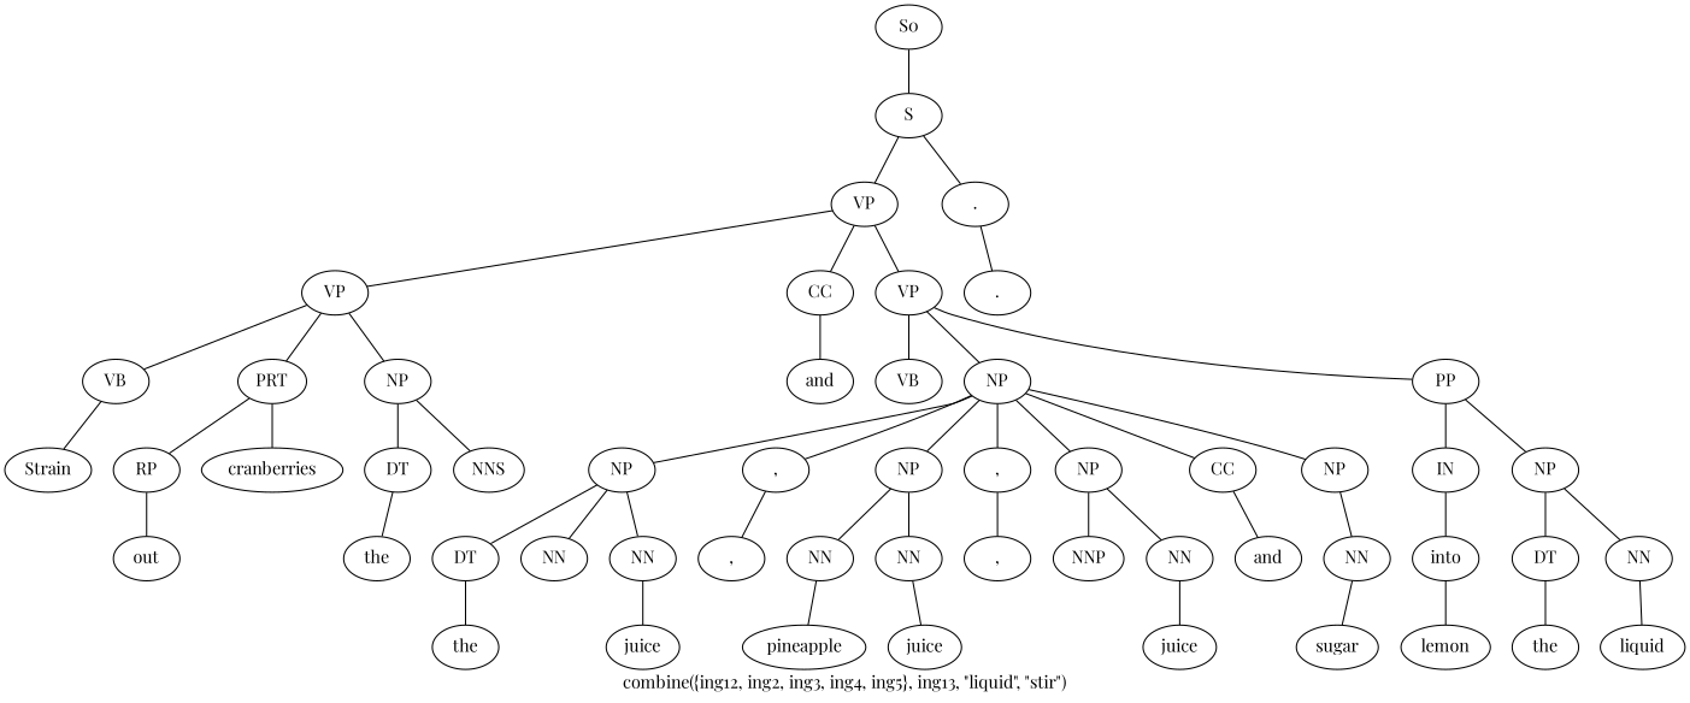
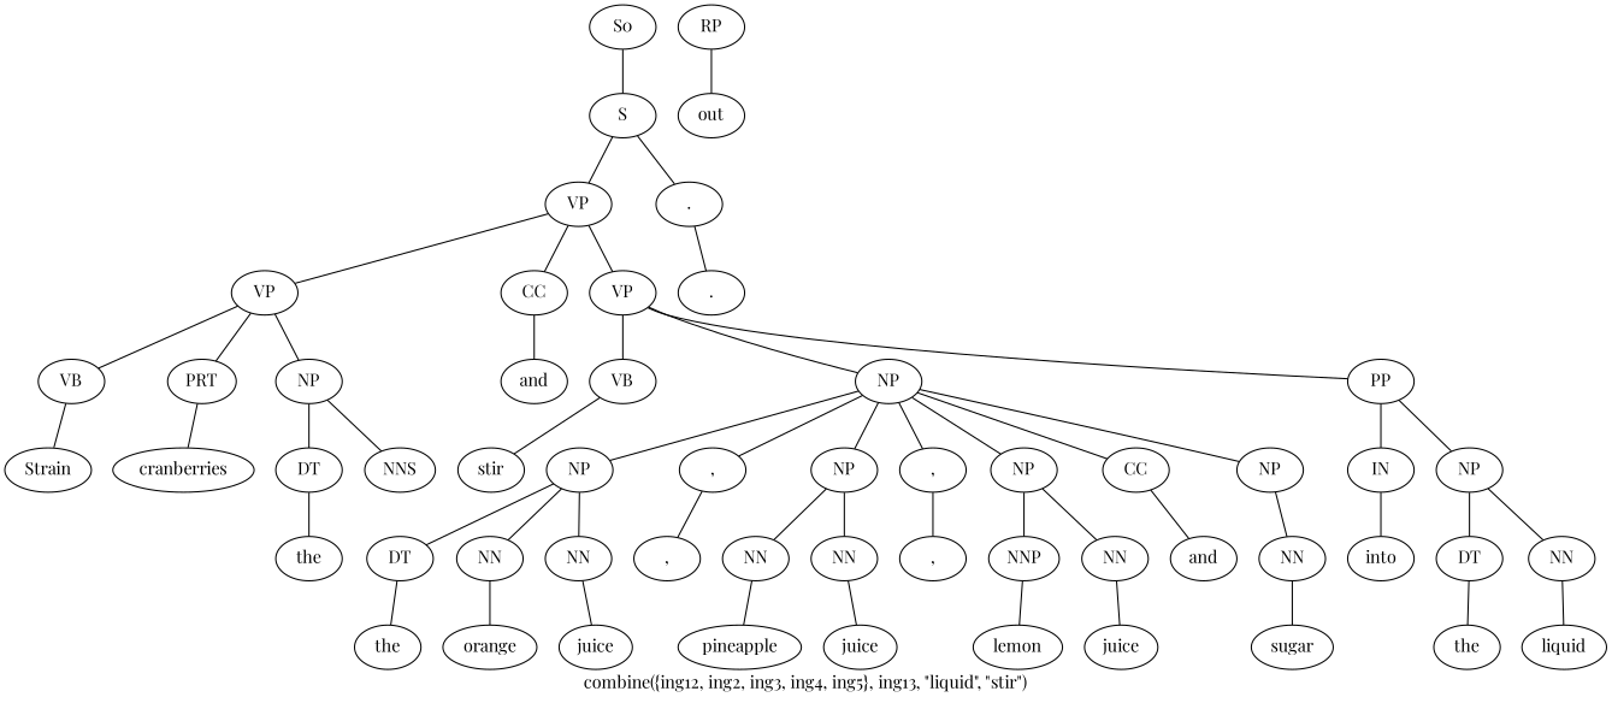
  graph {
    fontname="Playfair Display"
    label="combine({ing12, ing2, ing3, ing4, ing5}, ing13, \"liquid\", \"stir\")"
    node [fontname="Playfair Display"]
    edge [fontname="Playfair Display"]
    n1 [label=S0]
    n2 [label=S]
    n3 [label=VP]
    n4 [label="."]
    n5 [label=VP]
    n6 [label=CC]
    n7 [label=VP]
    n8 [label="."]
    n9 [label=VB]
    n10 [label=PRT]
    n11 [label=NP]
    n12 [label=and]
    n13 [label=VB]
    n14 [label=NP]
    n15 [label=PP]
    n16 [label=Strain]
    n17 [label=RP]
    n18 [label=cranberries]
    n19 [label=DT]
    n20 [label=NNS]
    n21 [label=out]
    n22 [label=the]
+   n23 [label=stir]
    n24 [label=NP]
    n25 [label=","]
    n26 [label=NP]
    n27 [label=","]
    n28 [label=NP]
    n29 [label=CC]
    n30 [label=NP]
    n31 [label=IN]
    n32 [label=NP]
    n33 [label=DT]
    n34 [label=NN]
    n35 [label=NN]
    n36 [label=","]
    n37 [label=NN]
    n38 [label=NN]
    n39 [label=","]
    n40 [label=NNP]
    n41 [label=NN]
    n42 [label=and]
    n43 [label=NN]
    n44 [label=the]
+   n45 [label=orange]
    n46 [label=juice]
    n47 [label=pineapple]
    n48 [label=juice]
    n49 [label=lemon]
    n50 [label=juice]
    n51 [label=sugar]
    n52 [label=into]
    n53 [label=DT]
    n54 [label=NN]
    n55 [label=the]
    n56 [label=liquid]
    n1 -- n2
    n2 -- n3
    n2 -- n4
    n3 -- n5
    n3 -- n6
    n3 -- n7
    n4 -- n8
    n5 -- n9
    n5 -- n10
    n5 -- n11
    n6 -- n12
    n7 -- n13
    n7 -- n14
    n7 -- n15
    n9 -- n16
-   n10 -- n17
    n10 -- n18
    n11 -- n19
    n11 -- n20
+   n13 -- n23
    n14 -- n24
    n14 -- n25
    n14 -- n26
    n14 -- n27
    n14 -- n28
    n14 -- n29
    n14 -- n30
    n15 -- n31
    n15 -- n32
    n17 -- n21
    n19 -- n22
    n24 -- n33
    n24 -- n34
    n24 -- n35
    n25 -- n36
    n26 -- n37
    n26 -- n38
    n27 -- n39
    n28 -- n40
    n28 -- n41
    n29 -- n42
    n30 -- n43
    n31 -- n52
    n32 -- n53
    n32 -- n54
    n33 -- n44
+   n34 -- n45
    n35 -- n46
    n37 -- n47
    n38 -- n48
-   n52 -- n49
+   n40 -- n49
    n41 -- n50
    n43 -- n51
    n53 -- n55
    n54 -- n56
  }
